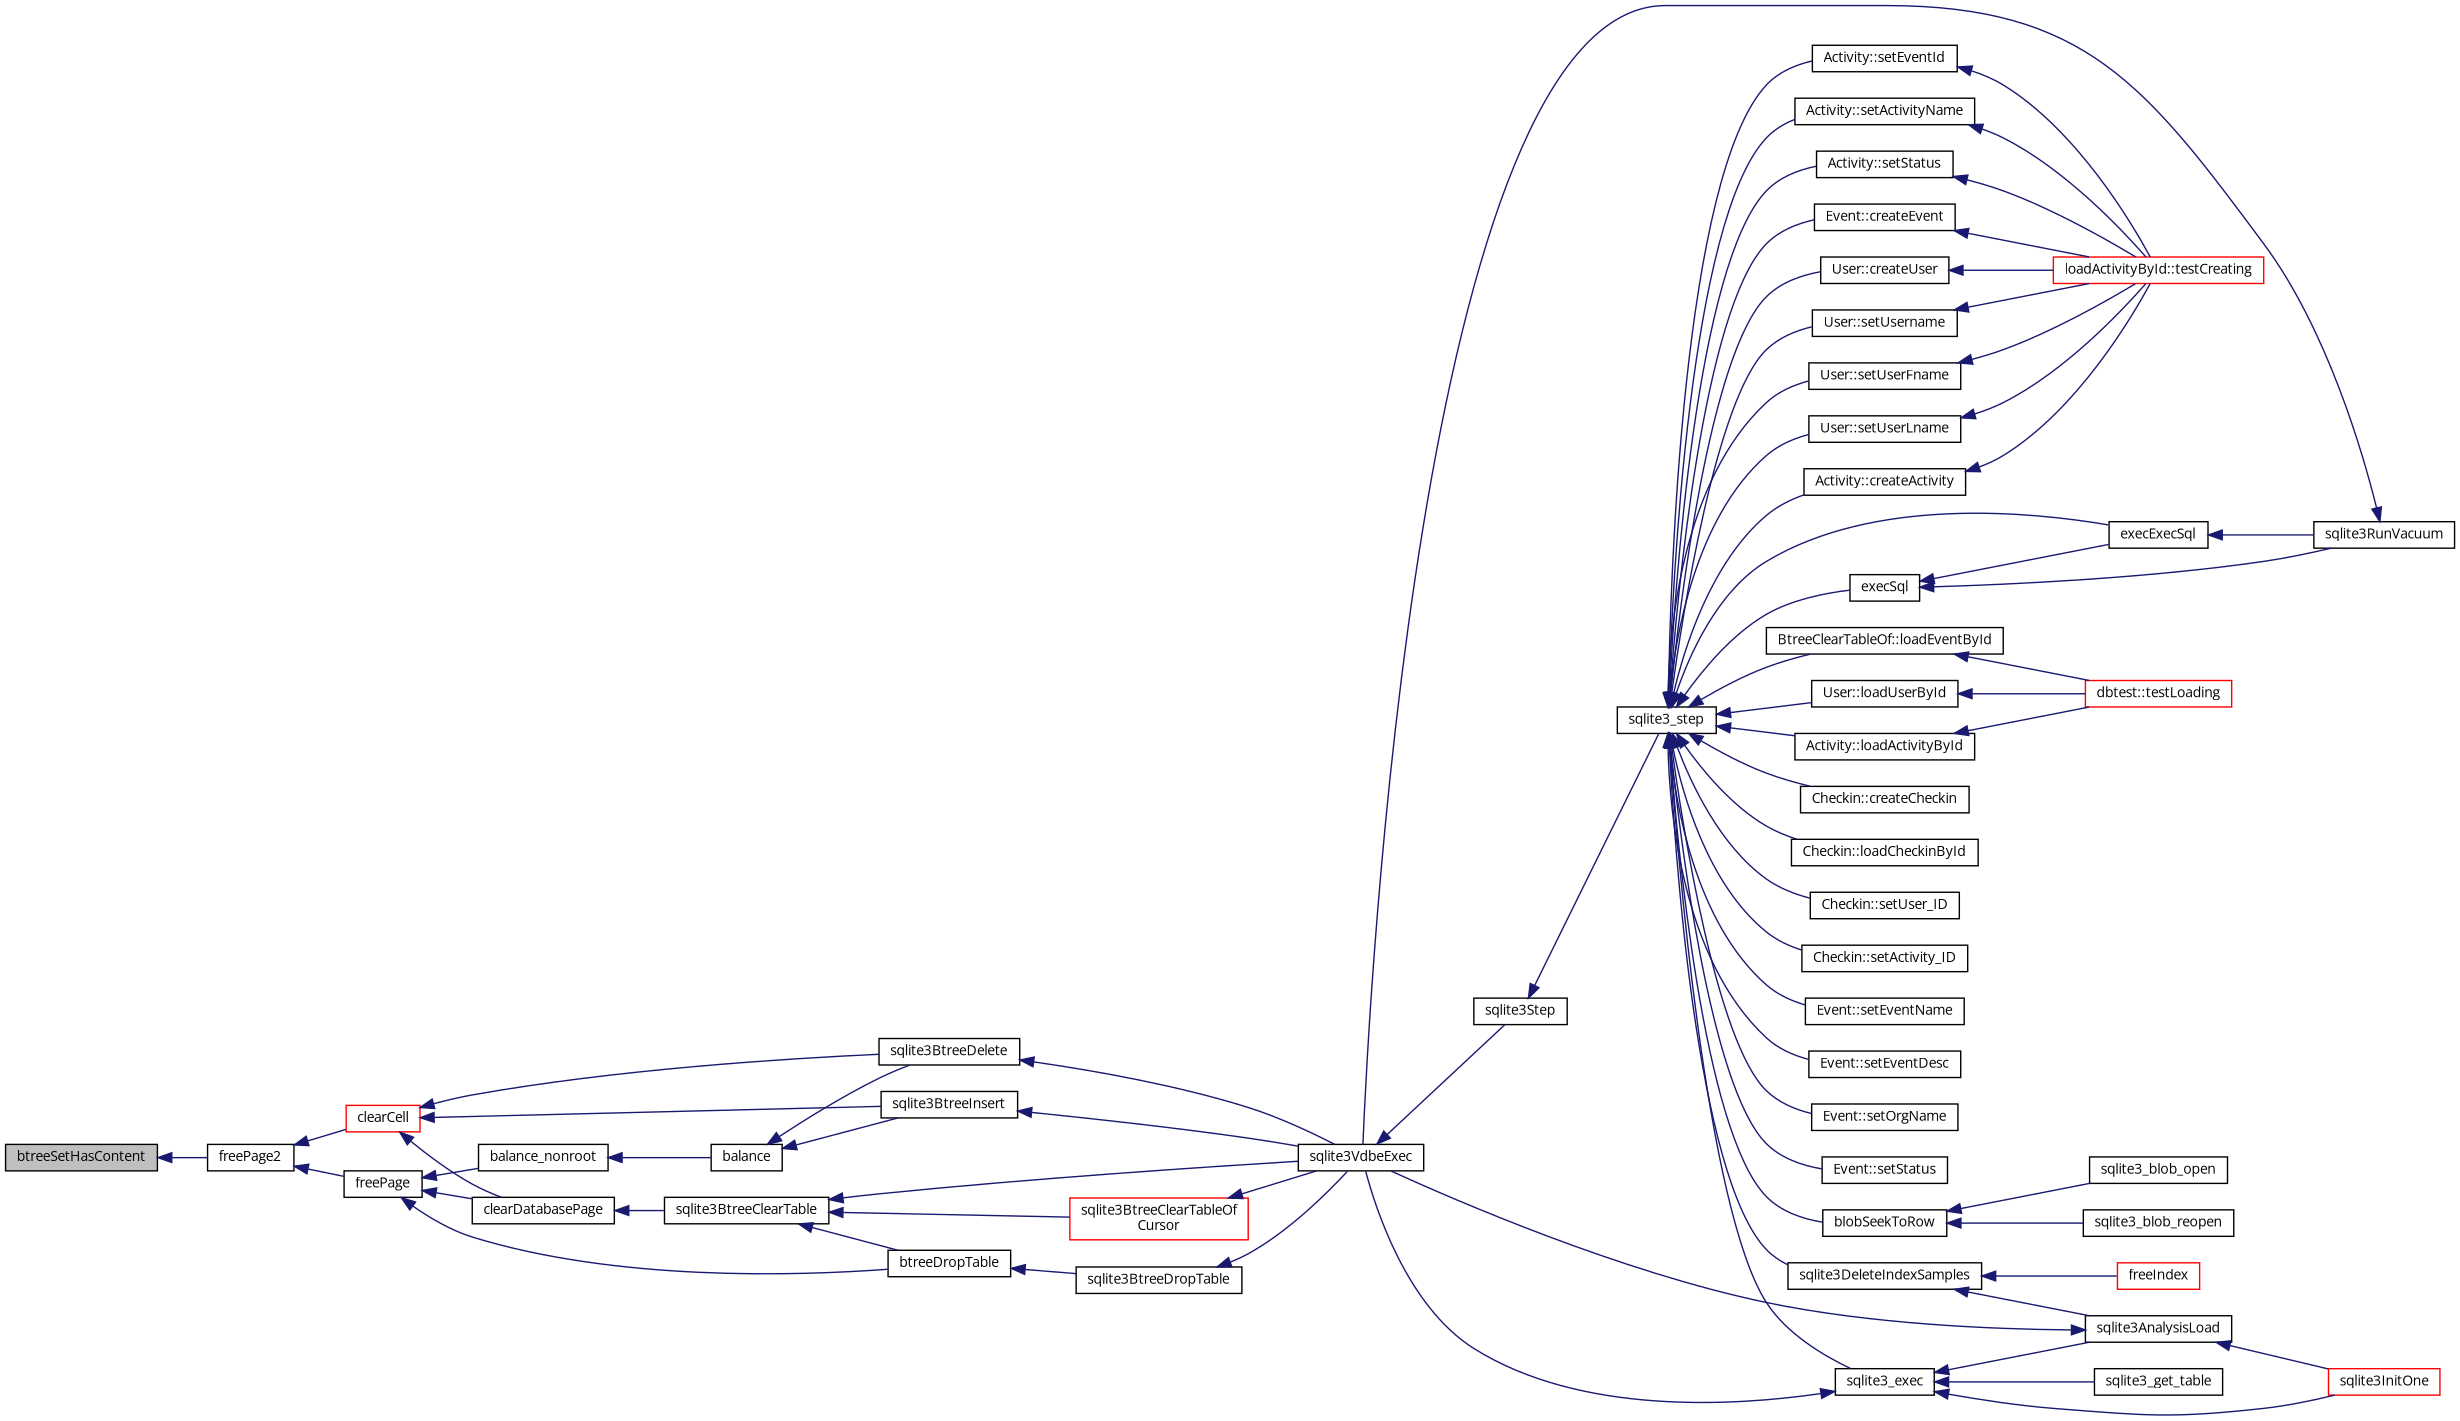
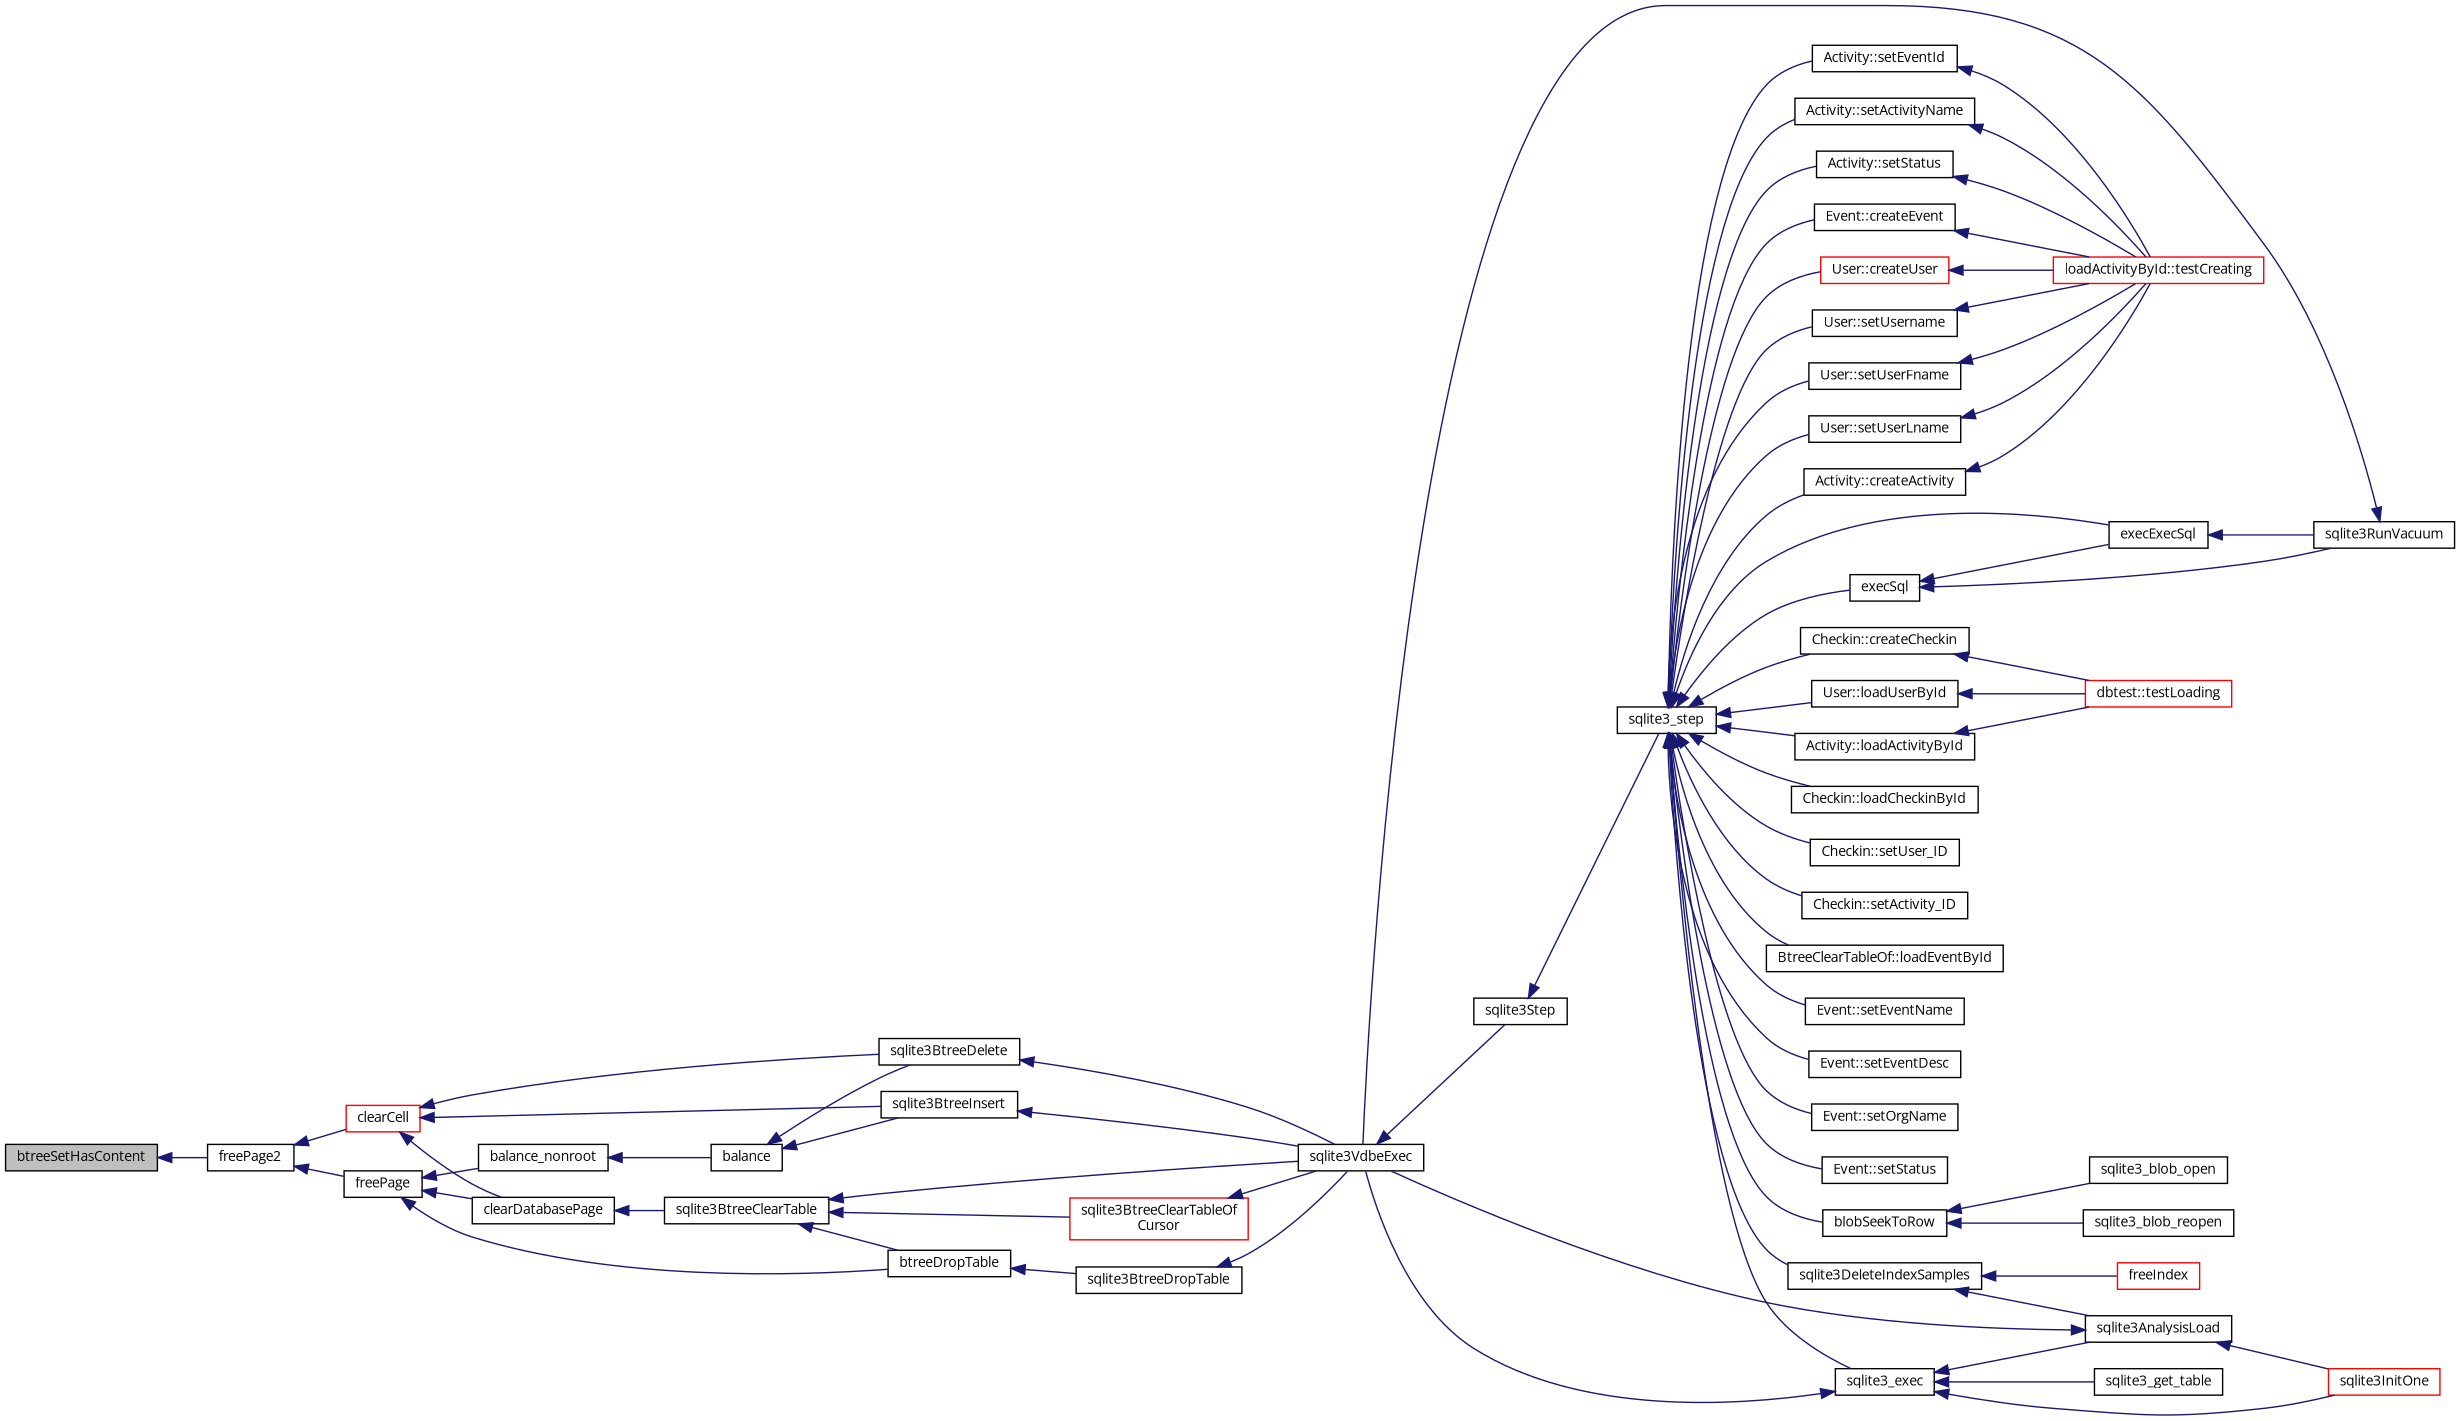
  digraph {
    fontname="Open Sans"
    rankdir=LR
    node [color=black fillcolor=white fontname="Open Sans" fontsize=10 shape=record style=filled]
    edge [color=midnightblue dir=back fontname="Open Sans" fontsize=10 labelfontname=FreeSans labelfontsize=10 style=solid]
    n1 [fillcolor=grey75 fontcolor=black height=0.2 label=btreeSetHasContent width=0.4]
    n2 [height=0.2 label=freePage2 width=0.4]
    n3 [height=0.2 label=freePage width=0.4]
    n4 [color=red height=0.2 label=clearCell width=0.4]
    n5 [height=0.2 label=balance_nonroot width=0.4]
    n6 [height=0.2 label=clearDatabasePage width=0.4]
    n7 [height=0.2 label=btreeDropTable width=0.4]
    n8 [height=0.2 label=sqlite3BtreeInsert width=0.4]
    n9 [height=0.2 label=sqlite3BtreeDelete width=0.4]
    n10 [height=0.2 label=balance width=0.4]
    n11 [height=0.2 label=sqlite3BtreeClearTable width=0.4]
    n12 [height=0.2 label=sqlite3BtreeDropTable width=0.4]
    n13 [height=0.2 label=sqlite3VdbeExec width=0.4]
    n14 [height=0.2 label=sqlite3Step width=0.4]
    n15 [height=0.2 label=sqlite3_step width=0.4]
    n16 [height=0.2 label="Activity::createActivity" width=0.4]
    n17 [height=0.2 label="Activity::loadActivityById" width=0.4]
    n18 [height=0.2 label="Activity::setEventId" width=0.4]
    n19 [height=0.2 label="Activity::setActivityName" width=0.4]
    n20 [height=0.2 label="Activity::setStatus" width=0.4]
    n21 [height=0.2 label="Checkin::createCheckin" width=0.4]
    n22 [height=0.2 label="Checkin::loadCheckinById" width=0.4]
    n23 [height=0.2 label="Checkin::setUser_ID" width=0.4]
    n24 [height=0.2 label="Checkin::setActivity_ID" width=0.4]
    n25 [height=0.2 label="Event::createEvent" width=0.4]
    n26 [height=0.2 label="BtreeClearTableOf::loadEventById" width=0.4]
    n27 [height=0.2 label="Event::setEventName" width=0.4]
    n28 [height=0.2 label="Event::setEventDesc" width=0.4]
    n29 [height=0.2 label="Event::setOrgName" width=0.4]
    n30 [height=0.2 label="Event::setStatus" width=0.4]
    n31 [height=0.2 label=blobSeekToRow width=0.4]
    n32 [height=0.2 label=sqlite3DeleteIndexSamples width=0.4]
    n33 [height=0.2 label=sqlite3_exec width=0.4]
    n34 [height=0.2 label=execSql width=0.4]
    n35 [height=0.2 label=execExecSql width=0.4]
-   n36 [height=0.2 label="User::createUser" width=0.4]
+   n36 [color=red height=0.2 label="User::createUser" width=0.4]
    n37 [height=0.2 label="User::loadUserById" width=0.4]
    n38 [height=0.2 label="User::setUsername" width=0.4]
    n39 [height=0.2 label="User::setUserFname" width=0.4]
    n40 [height=0.2 label="User::setUserLname" width=0.4]
    n41 [color=red height=0.2 label="loadActivityById::testCreating" width=0.4]
    n42 [color=red height=0.2 label="dbtest::testLoading" width=0.4]
    n43 [height=0.2 label=sqlite3_blob_open width=0.4]
    n44 [height=0.2 label=sqlite3_blob_reopen width=0.4]
    n45 [height=0.2 label=sqlite3AnalysisLoad width=0.4]
    n46 [color=red height=0.2 label=freeIndex width=0.4]
    n47 [color=red height=0.2 label=sqlite3InitOne width=0.4]
    n48 [height=0.2 label=sqlite3_get_table width=0.4]
    n49 [height=0.2 label=sqlite3RunVacuum width=0.4]
    n50 [color=red height=0.2 label="sqlite3BtreeClearTableOf\lCursor" width=0.4]
    n1 -> n2
    n2 -> n3
    n2 -> n4
    n3 -> n5
    n3 -> n6
    n3 -> n7
    n4 -> n6
    n4 -> n8
    n4 -> n9
    n5 -> n10
    n6 -> n11
    n7 -> n12
    n8 -> n13
    n9 -> n13
    n10 -> n8
    n10 -> n9
    n11 -> n7
    n11 -> n13
    n11 -> n50
    n12 -> n13
    n13 -> n14
    n14 -> n15
    n15 -> n16
    n15 -> n17
    n15 -> n18
    n15 -> n19
    n15 -> n20
    n15 -> n21
    n15 -> n22
    n15 -> n23
    n15 -> n24
    n15 -> n25
    n15 -> n26
    n15 -> n27
    n15 -> n28
    n15 -> n29
    n15 -> n30
    n15 -> n31
    n15 -> n32
    n15 -> n33
    n15 -> n34
    n15 -> n35
    n15 -> n36
    n15 -> n37
    n15 -> n38
    n15 -> n39
    n15 -> n40
    n16 -> n41
    n17 -> n42
    n18 -> n41
    n19 -> n41
    n20 -> n41
    n25 -> n41
-   n26 -> n42
+   n21 -> n42
    n31 -> n43
    n31 -> n44
    n32 -> n45
    n32 -> n46
    n33 -> n13
    n33 -> n45
    n33 -> n47
    n33 -> n48
    n34 -> n35
    n34 -> n49
    n35 -> n49
    n36 -> n41
    n37 -> n42
    n38 -> n41
    n39 -> n41
    n40 -> n41
    n45 -> n13
    n45 -> n47
    n49 -> n13
    n50 -> n13
  }
